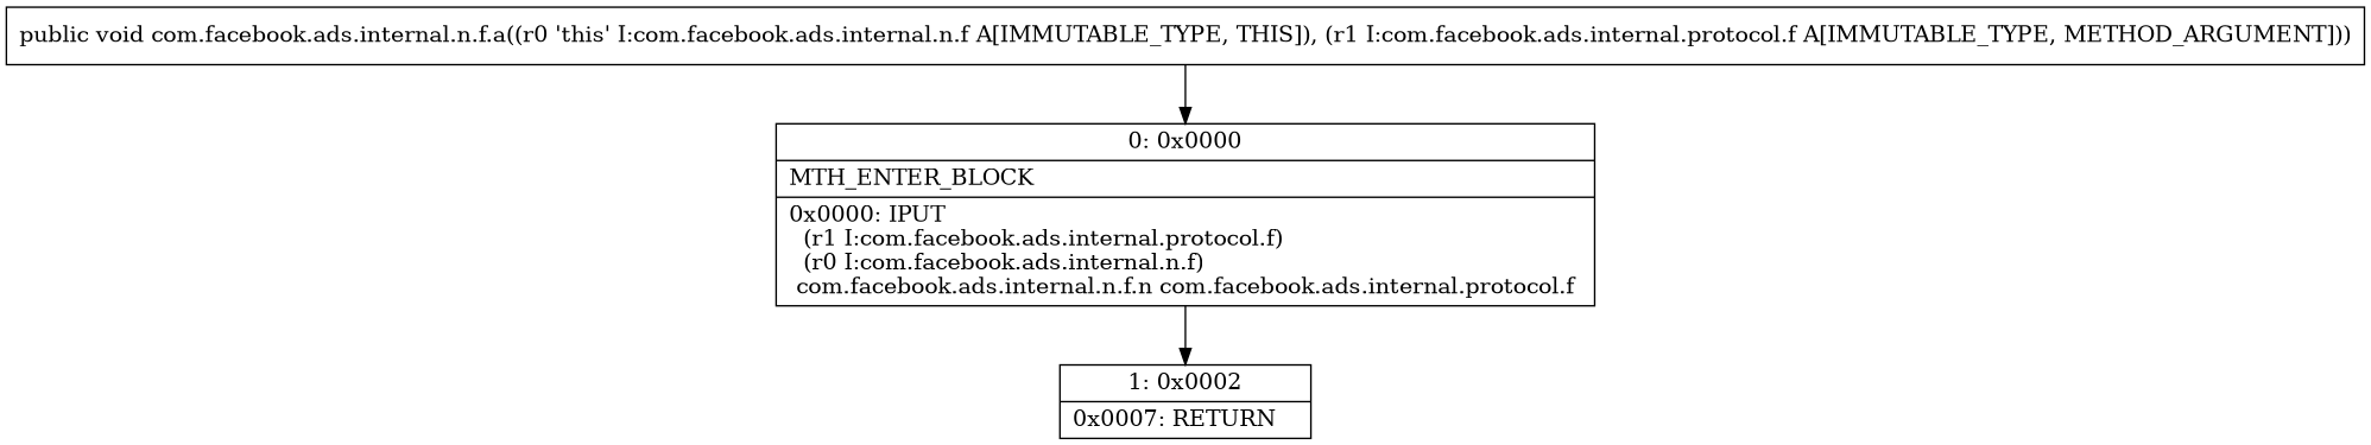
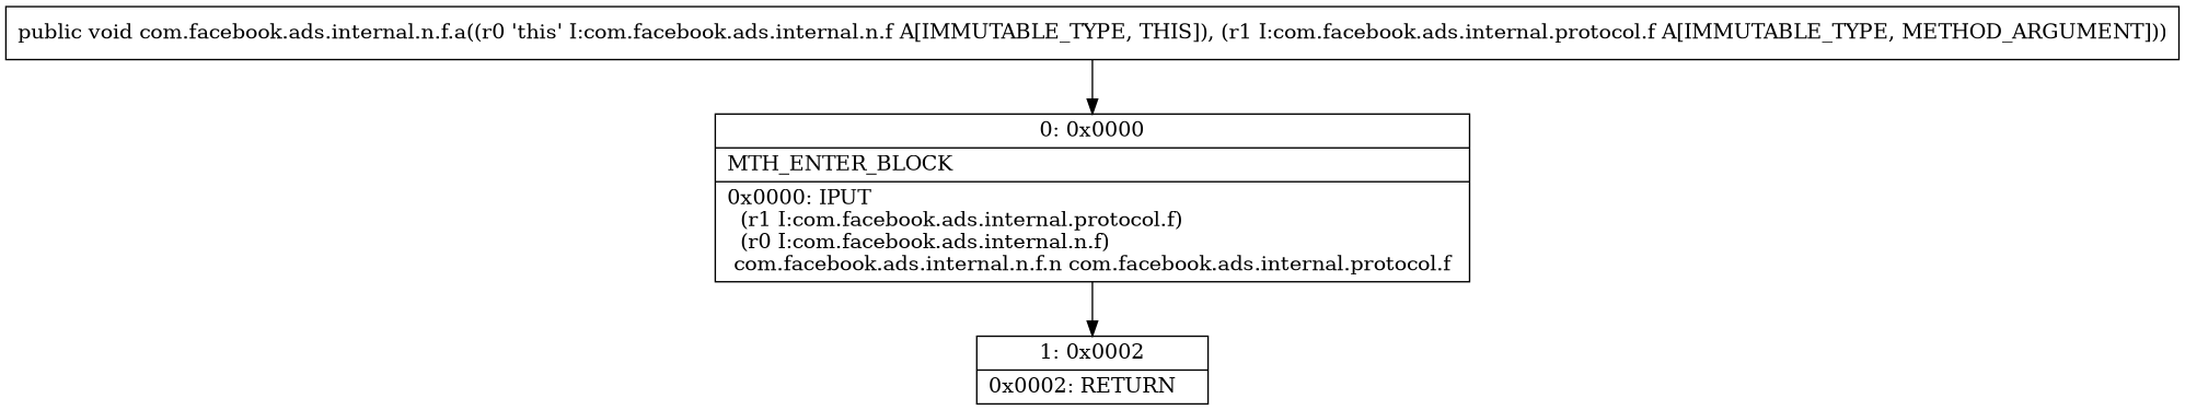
  digraph {
    node [shape=record]
    n1 [label="{0\:\ 0x0000|MTH_ENTER_BLOCK\l|0x0000: IPUT  \l  (r1 I:com.facebook.ads.internal.protocol.f)\l  (r0 I:com.facebook.ads.internal.n.f)\l com.facebook.ads.internal.n.f.n com.facebook.ads.internal.protocol.f \l}"]
-   n2 [label="{1\:\ 0x0002|0x0007: RETURN   \l}"]
+   n2 [label="{1\:\ 0x0002|0x0002: RETURN   \l}"]
    n3 [label="{public void com.facebook.ads.internal.n.f.a((r0 'this' I:com.facebook.ads.internal.n.f A[IMMUTABLE_TYPE, THIS]), (r1 I:com.facebook.ads.internal.protocol.f A[IMMUTABLE_TYPE, METHOD_ARGUMENT])) }"]
    n1 -> n2
    n3 -> n1
  }
